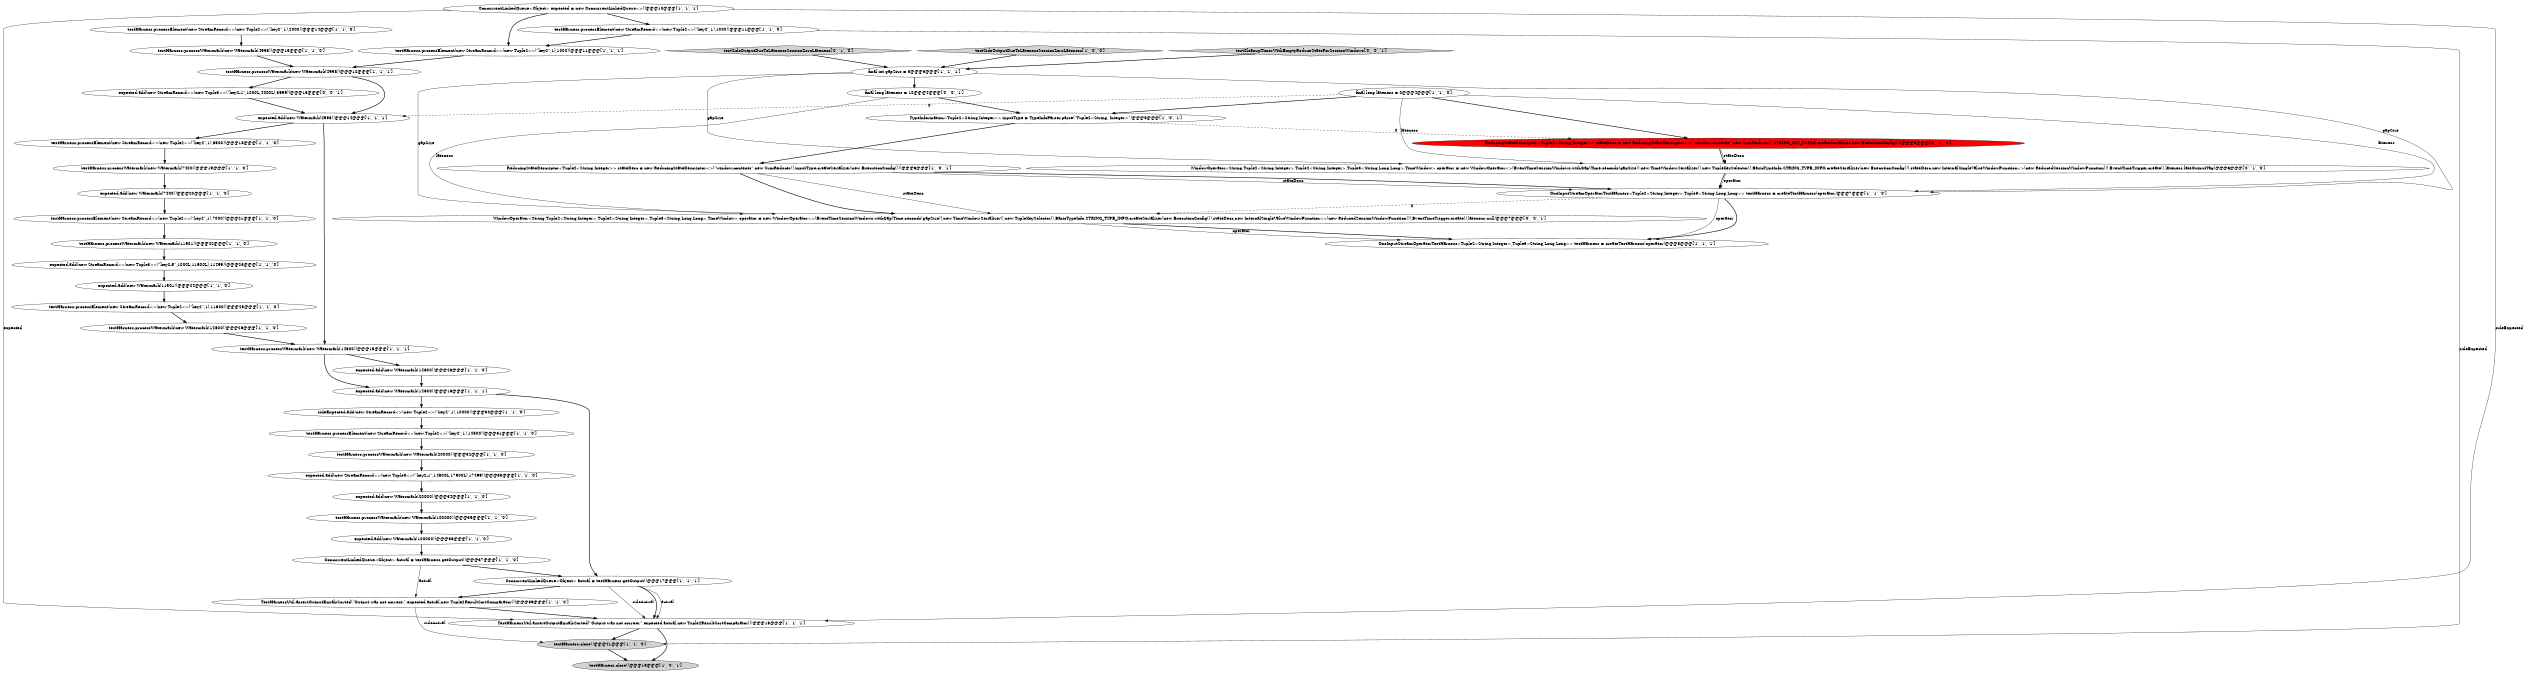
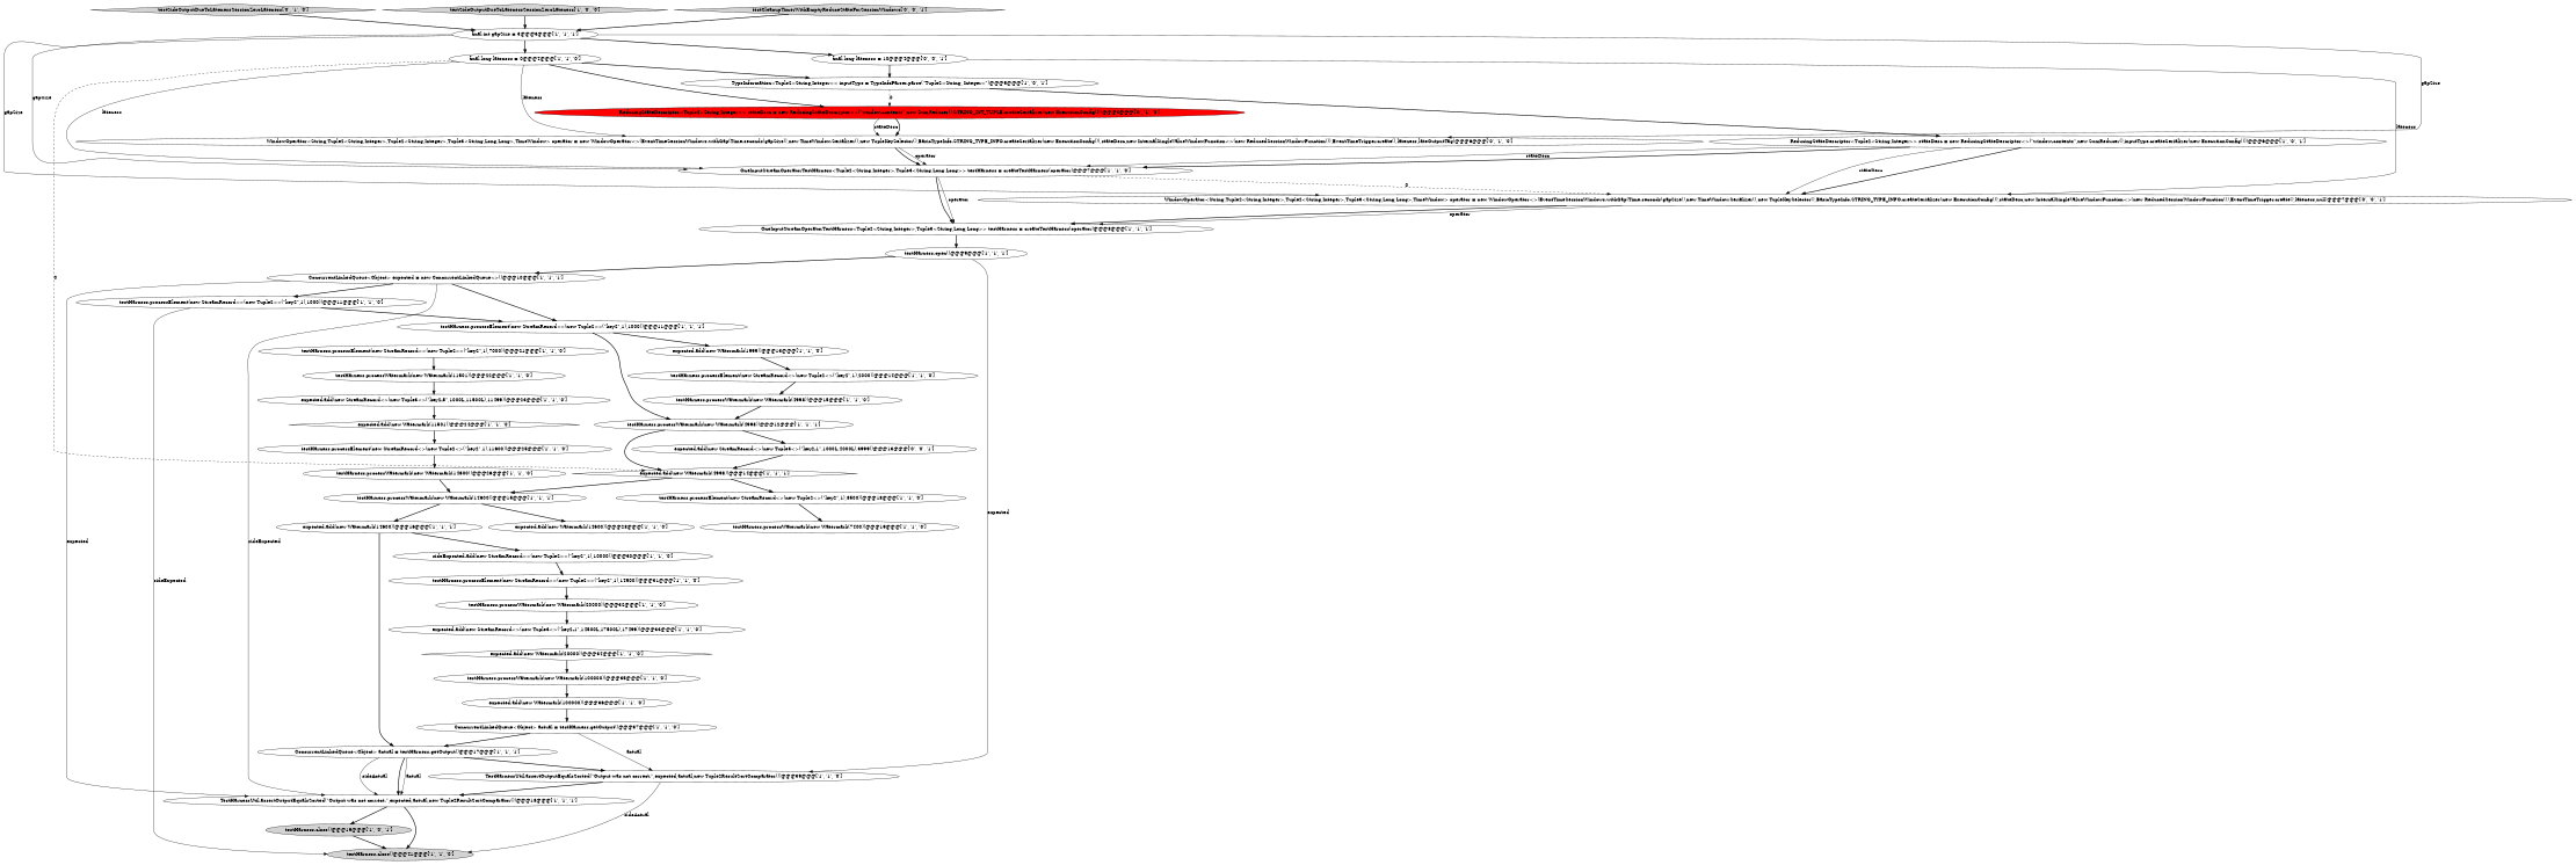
  digraph {
    node [fillcolor=white shape=ellipse style=filled]
    edge [style=bold]
    n1 [label="testHarness.processWatermark(new Watermark(4998))@@@15@@@['1', '1', '0']"]
    n2 [label="testHarness.processWatermark(new Watermark(4998))@@@12@@@['1', '1', '1']"]
-   n3 [label="expected.add(new Watermark(4998))@@@14@@@['1', '1', '1']"]
+   n3 [label="expected.add(new Watermark(4998))@@@14@@@['1', '1', '1']" shape=diamond]
    n4 [label="expected.add(new StreamRecord<>(new Tuple3<>(\"key2-1\",1000L,4000L),3999))@@@13@@@['0', '0', '1']"]
    n5 [label="ConcurrentLinkedQueue<Object> actual = testHarness.getOutput()@@@37@@@['1', '1', '0']"]
    n6 [label="ConcurrentLinkedQueue<Object> actual = testHarness.getOutput()@@@17@@@['1', '1', '1']"]
    n7 [label="TestHarnessUtil.assertOutputEqualsSorted(\"Output was not correct.\",expected,actual,new Tuple2ResultSortComparator())@@@39@@@['1', '1', '0']"]
    n8 [label="TestHarnessUtil.assertOutputEqualsSorted(\"Output was not correct.\",expected,actual,new Tuple2ResultSortComparator())@@@18@@@['1', '1', '1']"]
    n9 [fillcolor=lightgray label="testHarness.close()@@@41@@@['1', '1', '0']"]
    n10 [fillcolor=red label="ReducingStateDescriptor<Tuple2<String,Integer>> stateDesc = new ReducingStateDescriptor<>(\"window-contents\",new SumReducer(),STRING_INT_TUPLE.createSerializer(new ExecutionConfig()))@@@5@@@['0', '1', '0']"]
    n11 [label="WindowOperator<String,Tuple2<String,Integer>,Tuple2<String,Integer>,Tuple3<String,Long,Long>,TimeWindow> operator = new WindowOperator<>(EventTimeSessionWindows.withGap(Time.seconds(gapSize)),new TimeWindow.Serializer(),new TupleKeySelector(),BasicTypeInfo.STRING_TYPE_INFO.createSerializer(new ExecutionConfig()),stateDesc,new InternalSingleValueWindowFunction<>(new ReducedSessionWindowFunction()),EventTimeTrigger.create(),lateness,lateOutputTag)@@@6@@@['0', '1', '0']"]
    n12 [label="OneInputStreamOperatorTestHarness<Tuple2<String,Integer>,Tuple3<String,Long,Long>> testHarness = createTestHarness(operator)@@@7@@@['1', '1', '0']"]
    n13 [label="testHarness.processWatermark(new Watermark(14600))@@@15@@@['1', '1', '1']"]
    n14 [label="testHarness.processElement(new StreamRecord<>(new Tuple2<>(\"key2\",1),8500))@@@18@@@['1', '1', '0']"]
    n15 [label="expected.add(new Watermark(14600))@@@16@@@['1', '1', '1']"]
    n16 [label="expected.add(new Watermark(14600))@@@28@@@['1', '1', '0']"]
    n17 [label="testHarness.processWatermark(new Watermark(7400))@@@19@@@['1', '1', '0']"]
    n18 [label="testHarness.processElement(new StreamRecord<>(new Tuple2<>(\"key2\",1),7000))@@@21@@@['1', '1', '0']"]
    n19 [label="testHarness.processWatermark(new Watermark(11501))@@@22@@@['1', '1', '0']"]
    n20 [label="expected.add(new StreamRecord<>(new Tuple3<>(\"key2-5\",1000L,11500L),11499))@@@23@@@['1', '1', '0']"]
    n21 [fillcolor=lightgray label="testSideOutputDueToLatenessSessionZeroLateness['0', '1', '0']" shape=diamond]
    n22 [label="final int gapSize = 3@@@3@@@['1', '1', '1']"]
    n23 [label="WindowOperator<String,Tuple2<String,Integer>,Tuple2<String,Integer>,Tuple3<String,Long,Long>,TimeWindow> operator = new WindowOperator<>(EventTimeSessionWindows.withGap(Time.seconds(gapSize)),new TimeWindow.Serializer(),new TupleKeySelector(),BasicTypeInfo.STRING_TYPE_INFO.createSerializer(new ExecutionConfig()),stateDesc,new InternalSingleValueWindowFunction<>(new ReducedSessionWindowFunction()),EventTimeTrigger.create(),lateness,null)@@@7@@@['0', '0', '1']"]
    n24 [label="final long lateness = 10@@@4@@@['0', '0', '1']"]
    n25 [label="final long lateness = 0@@@4@@@['1', '1', '0']"]
    n26 [fillcolor=lightgray label="testSideOutputDueToLatenessSessionZeroLateness['1', '0', '0']" shape=diamond]
    n27 [label="testHarness.processElement(new StreamRecord<>(new Tuple2<>(\"key2\",1),11600))@@@25@@@['1', '1', '0']"]
    n28 [label="testHarness.processWatermark(new Watermark(14600))@@@26@@@['1', '1', '0']"]
-   n29 [label="expected.add(new Watermark(11501))@@@24@@@['1', '1', '0']"]
+   n29 [label="expected.add(new Watermark(11501))@@@24@@@['1', '1', '0']" shape=diamond]
    n30 [label="OneInputStreamOperatorTestHarness<Tuple2<String,Integer>,Tuple3<String,Long,Long>> testHarness = createTestHarness(operator)@@@8@@@['1', '1', '1']"]
+   n31 [label="testHarness.open()@@@9@@@['1', '1', '1']"]
    n32 [label="testHarness.processElement(new StreamRecord<>(new Tuple2<>(\"key2\",1),14500))@@@31@@@['1', '1', '0']"]
    n33 [label="testHarness.processWatermark(new Watermark(20000))@@@32@@@['1', '1', '0']"]
    n34 [label="expected.add(new StreamRecord<>(new Tuple3<>(\"key2-1\",14500L,17500L),17499))@@@33@@@['1', '1', '0']"]
    n35 [label="ReducingStateDescriptor<Tuple2<String,Integer>> stateDesc = new ReducingStateDescriptor<>(\"window-contents\",new SumReducer(),inputType.createSerializer(new ExecutionConfig()))@@@6@@@['1', '0', '1']"]
-   n36 [label="expected.add(new Watermark(20000))@@@34@@@['1', '1', '0']"]
+   n36 [label="expected.add(new Watermark(20000))@@@34@@@['1', '1', '0']" shape=diamond]
    n37 [label="testHarness.processWatermark(new Watermark(100000))@@@35@@@['1', '1', '0']"]
    n38 [label="expected.add(new Watermark(100000))@@@36@@@['1', '1', '0']"]
    n39 [label="sideExpected.add(new StreamRecord<>(new Tuple2<>(\"key2\",1),10000))@@@30@@@['1', '1', '0']"]
-   n40 [label="expected.add(new Watermark(7400))@@@20@@@['1', '1', '0']"]
    n41 [fillcolor=lightgray label="testHarness.close()@@@19@@@['1', '0', '1']"]
    n42 [label="ConcurrentLinkedQueue<Object> expected = new ConcurrentLinkedQueue<>()@@@10@@@['1', '1', '1']"]
    n43 [label="testHarness.processElement(new StreamRecord<>(new Tuple2<>(\"key2\",1),1000))@@@11@@@['1', '1', '0']"]
    n44 [label="testHarness.processElement(new StreamRecord<>(new Tuple2<>(\"key2\",1),1000))@@@11@@@['1', '1', '1']"]
+   n45 [label="expected.add(new Watermark(1999))@@@13@@@['1', '1', '0']"]
    n46 [label="TypeInformation<Tuple2<String,Integer>> inputType = TypeInfoParser.parse(\"Tuple2<String, Integer>\")@@@5@@@['1', '0', '1']"]
    n47 [label="testHarness.processElement(new StreamRecord<>(new Tuple2<>(\"key2\",1),2000))@@@14@@@['1', '1', '0']"]
    n48 [fillcolor=lightgray label="testCleanupTimerWithEmptyReduceStateForSessionWindows['0', '0', '1']" shape=diamond]
    n1 -> n2
    n2 -> n3
    n2 -> n4
    n3 -> n13
    n3 -> n14
    n4 -> n3
    n5 -> n6
    n5 -> n7 [label=actual style=solid]
    n6 -> n7
    n6 -> n8 [label=sideActual style=solid]
    n6 -> n8
    n6 -> n8 [label=actual style=solid]
    n7 -> n8
    n7 -> n9 [label=sideActual style=solid]
    n8 -> n9
    n8 -> n41
-   n9 -> n41
+   n41 -> n9
    n10 -> n11
    n10 -> n11 [label=stateDesc style=solid]
    n11 -> n12 [label=operator style=solid]
    n11 -> n12
    n12 -> n23 [label=0 style=dashed]
    n12 -> n30 [label=operator style=solid]
    n12 -> n30
    n13 -> n15
    n13 -> n16
    n14 -> n17
    n15 -> n6
    n15 -> n39
-   n16 -> n15
-   n17 -> n40
    n18 -> n19
    n19 -> n20
    n20 -> n29
    n21 -> n22
    n22 -> n11 [label=gapSize style=solid]
    n22 -> n12 [label=gapSize style=solid]
    n22 -> n23 [label=gapSize style=solid]
    n22 -> n24
+   n22 -> n25
    n23 -> n30
    n23 -> n30 [label=operator style=solid]
    n24 -> n23 [label=lateness style=solid]
    n24 -> n46
    n25 -> n3 [label=0 style=dashed]
    n25 -> n10
    n25 -> n11 [label=lateness style=solid]
    n25 -> n12 [label=lateness style=solid]
    n25 -> n46
    n26 -> n22
    n27 -> n28
    n28 -> n13
    n29 -> n27
+   n30 -> n31
+   n31 -> n7 [label=expected style=solid]
+   n31 -> n42
    n32 -> n33
    n33 -> n34
    n34 -> n36
    n35 -> n12 [label=stateDesc style=solid]
    n35 -> n12
    n35 -> n23
    n35 -> n23 [label=stateDesc style=solid]
    n36 -> n37
    n37 -> n38
    n38 -> n5
    n39 -> n32
-   n40 -> n18
    n42 -> n8 [label=expected style=solid]
    n42 -> n8 [label=sideExpected style=solid]
    n42 -> n43
    n42 -> n44
    n43 -> n9 [label=sideExpected style=solid]
    n43 -> n44
    n44 -> n2
+   n44 -> n45
+   n45 -> n47
    n46 -> n10 [label=0 style=dashed]
    n46 -> n35
    n47 -> n1
    n48 -> n22
  }
